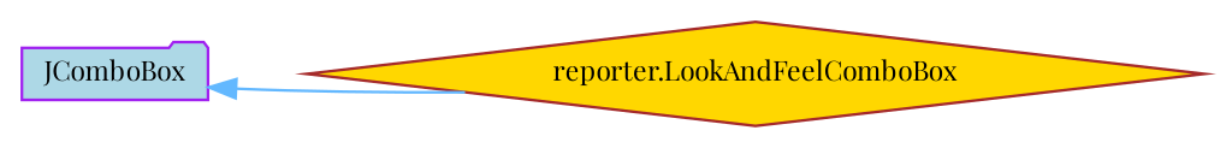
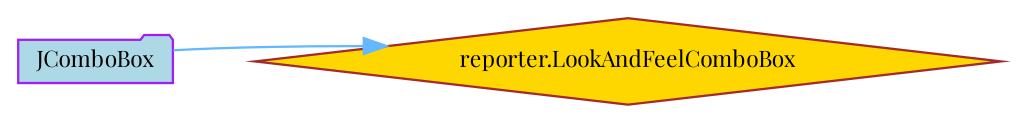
  digraph {
    rankdir=LR
    fontname="Playfair Display"
    node [fontname="Playfair Display" fontsize=10 style=filled]
    n1 [color=purple fillcolor=lightblue height=0.2 label=JComboBox shape=folder width=0.4]
    n2 [color=brown fillcolor=gold height=0.2 label="reporter.LookAndFeelComboBox" shape=diamond width=0.4]
-   n1 -> n2 [color=steelblue1 dir=back fontname="Playfair Display" fontsize=10 labelfontname=Helvetica labelfontsize=10 style=solid]
+   n2 -> n1 [color=steelblue1 dir=back fontname="Playfair Display" fontsize=10 labelfontname=Helvetica labelfontsize=10 style=solid]
  }
